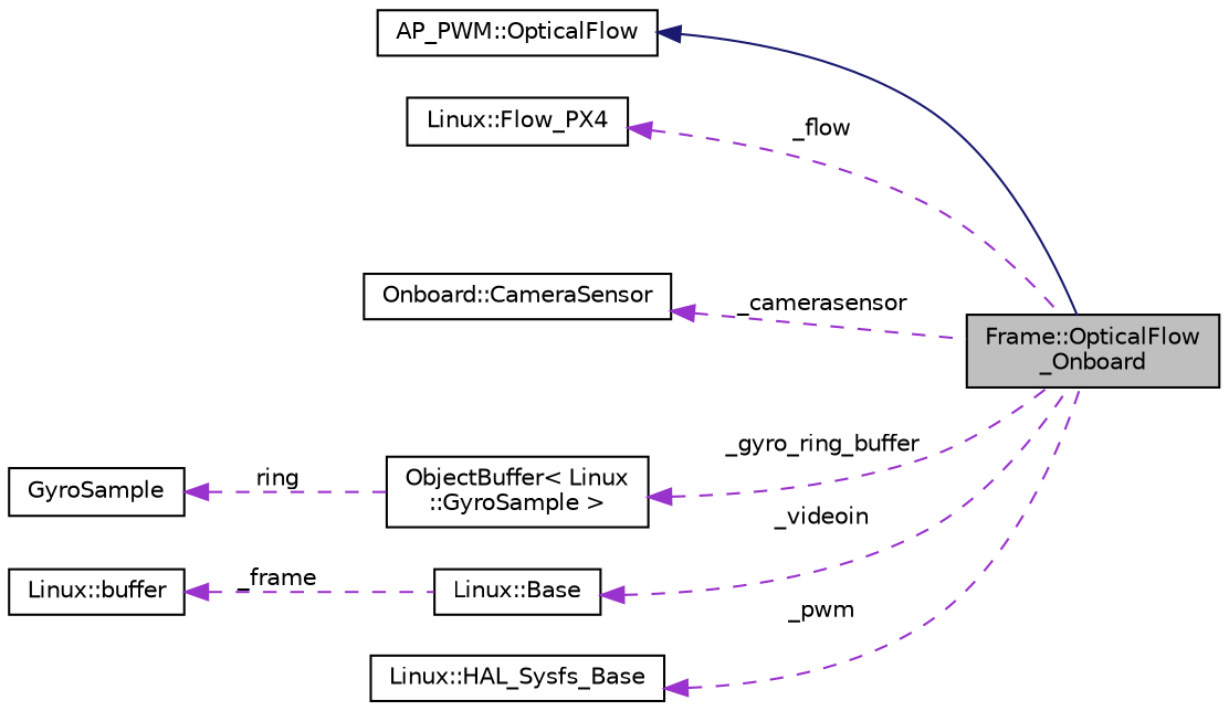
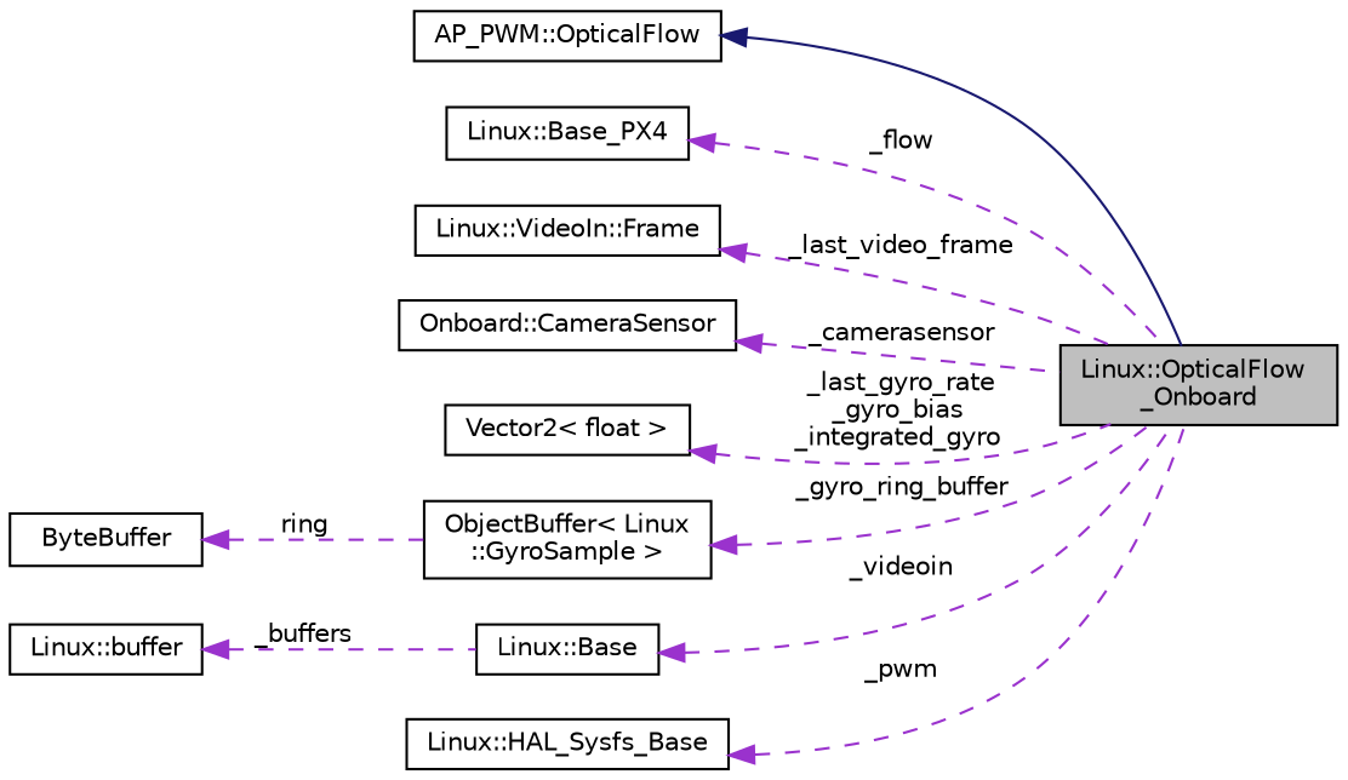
  digraph {
    rankdir=LR
    node [color=black fillcolor=white fontname=Helvetica fontsize=10 shape=record style=filled]
    edge [color=darkorchid3 dir=back fontname=Helvetica fontsize=10 labelfontname=Helvetica labelfontsize=10 style=dashed]
-   n1 [fillcolor=grey75 fontcolor=black height=0.2 label="Frame::OpticalFlow\l_Onboard" width=0.4]
+   n1 [fillcolor=grey75 fontcolor=black height=0.2 label="Linux::OpticalFlow\l_Onboard" width=0.4]
    n2 [height=0.2 label="AP_PWM::OpticalFlow" width=0.4]
-   n3 [height=0.2 label="Linux::Flow_PX4" width=0.4]
+   n3 [height=0.2 label="Linux::Base_PX4" width=0.4]
+   n4 [height=0.2 label="Linux::VideoIn::Frame" width=0.4]
    n5 [height=0.2 label="Onboard::CameraSensor" width=0.4]
+   n6 [height=0.2 label="Vector2\< float \>" width=0.4]
    n7 [height=0.2 label="ObjectBuffer\< Linux\l::GyroSample \>" width=0.4]
-   n8 [height=0.2 label=GyroSample width=0.4]
+   n8 [height=0.2 label=ByteBuffer width=0.4]
    n9 [height=0.2 label="Linux::Base" width=0.4]
    n10 [height=0.2 label="Linux::buffer" width=0.4]
    n11 [height=0.2 label="Linux::HAL_Sysfs_Base" width=0.4]
    n2 -> n1 [color=midnightblue style=solid]
    n3 -> n1 [label=" _flow"]
+   n4 -> n1 [label=" _last_video_frame"]
    n5 -> n1 [label=" _camerasensor"]
+   n6 -> n1 [label=" _last_gyro_rate\n_gyro_bias\n_integrated_gyro"]
    n7 -> n1 [label=" _gyro_ring_buffer"]
    n8 -> n7 [label=" ring"]
    n9 -> n1 [label=" _videoin"]
-   n10 -> n9 [label=" _frame"]
+   n10 -> n9 [label=" _buffers"]
    n11 -> n1 [label=" _pwm"]
  }
